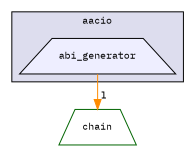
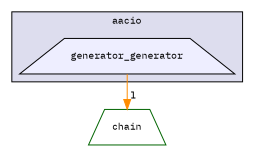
  digraph {
    compound=true
    fontname="IBM Plex Mono"
    node [fontname="IBM Plex Mono" fontsize=10 shape=trapezium style=filled]
-   n1 [fillcolor="#eeeeff" label=abi_generator pencolor=black color=black]
+   n1 [fillcolor="#eeeeff" label=generator_generator pencolor=black color=black]
    n2 [color=darkgreen fillcolor=white label=chain]
    subgraph cluster_1 {
      bgcolor="#ddddee"
      fontsize=10
      label=aacio
      pencolor=black
      n1
    }
    n1 -> n2 [headlabel=1 labeldistance=1.5 labelfontname=Helvetica labelfontsize=10 color=darkorange arrowhead=normal fontname="IBM Plex Mono"]
  }
